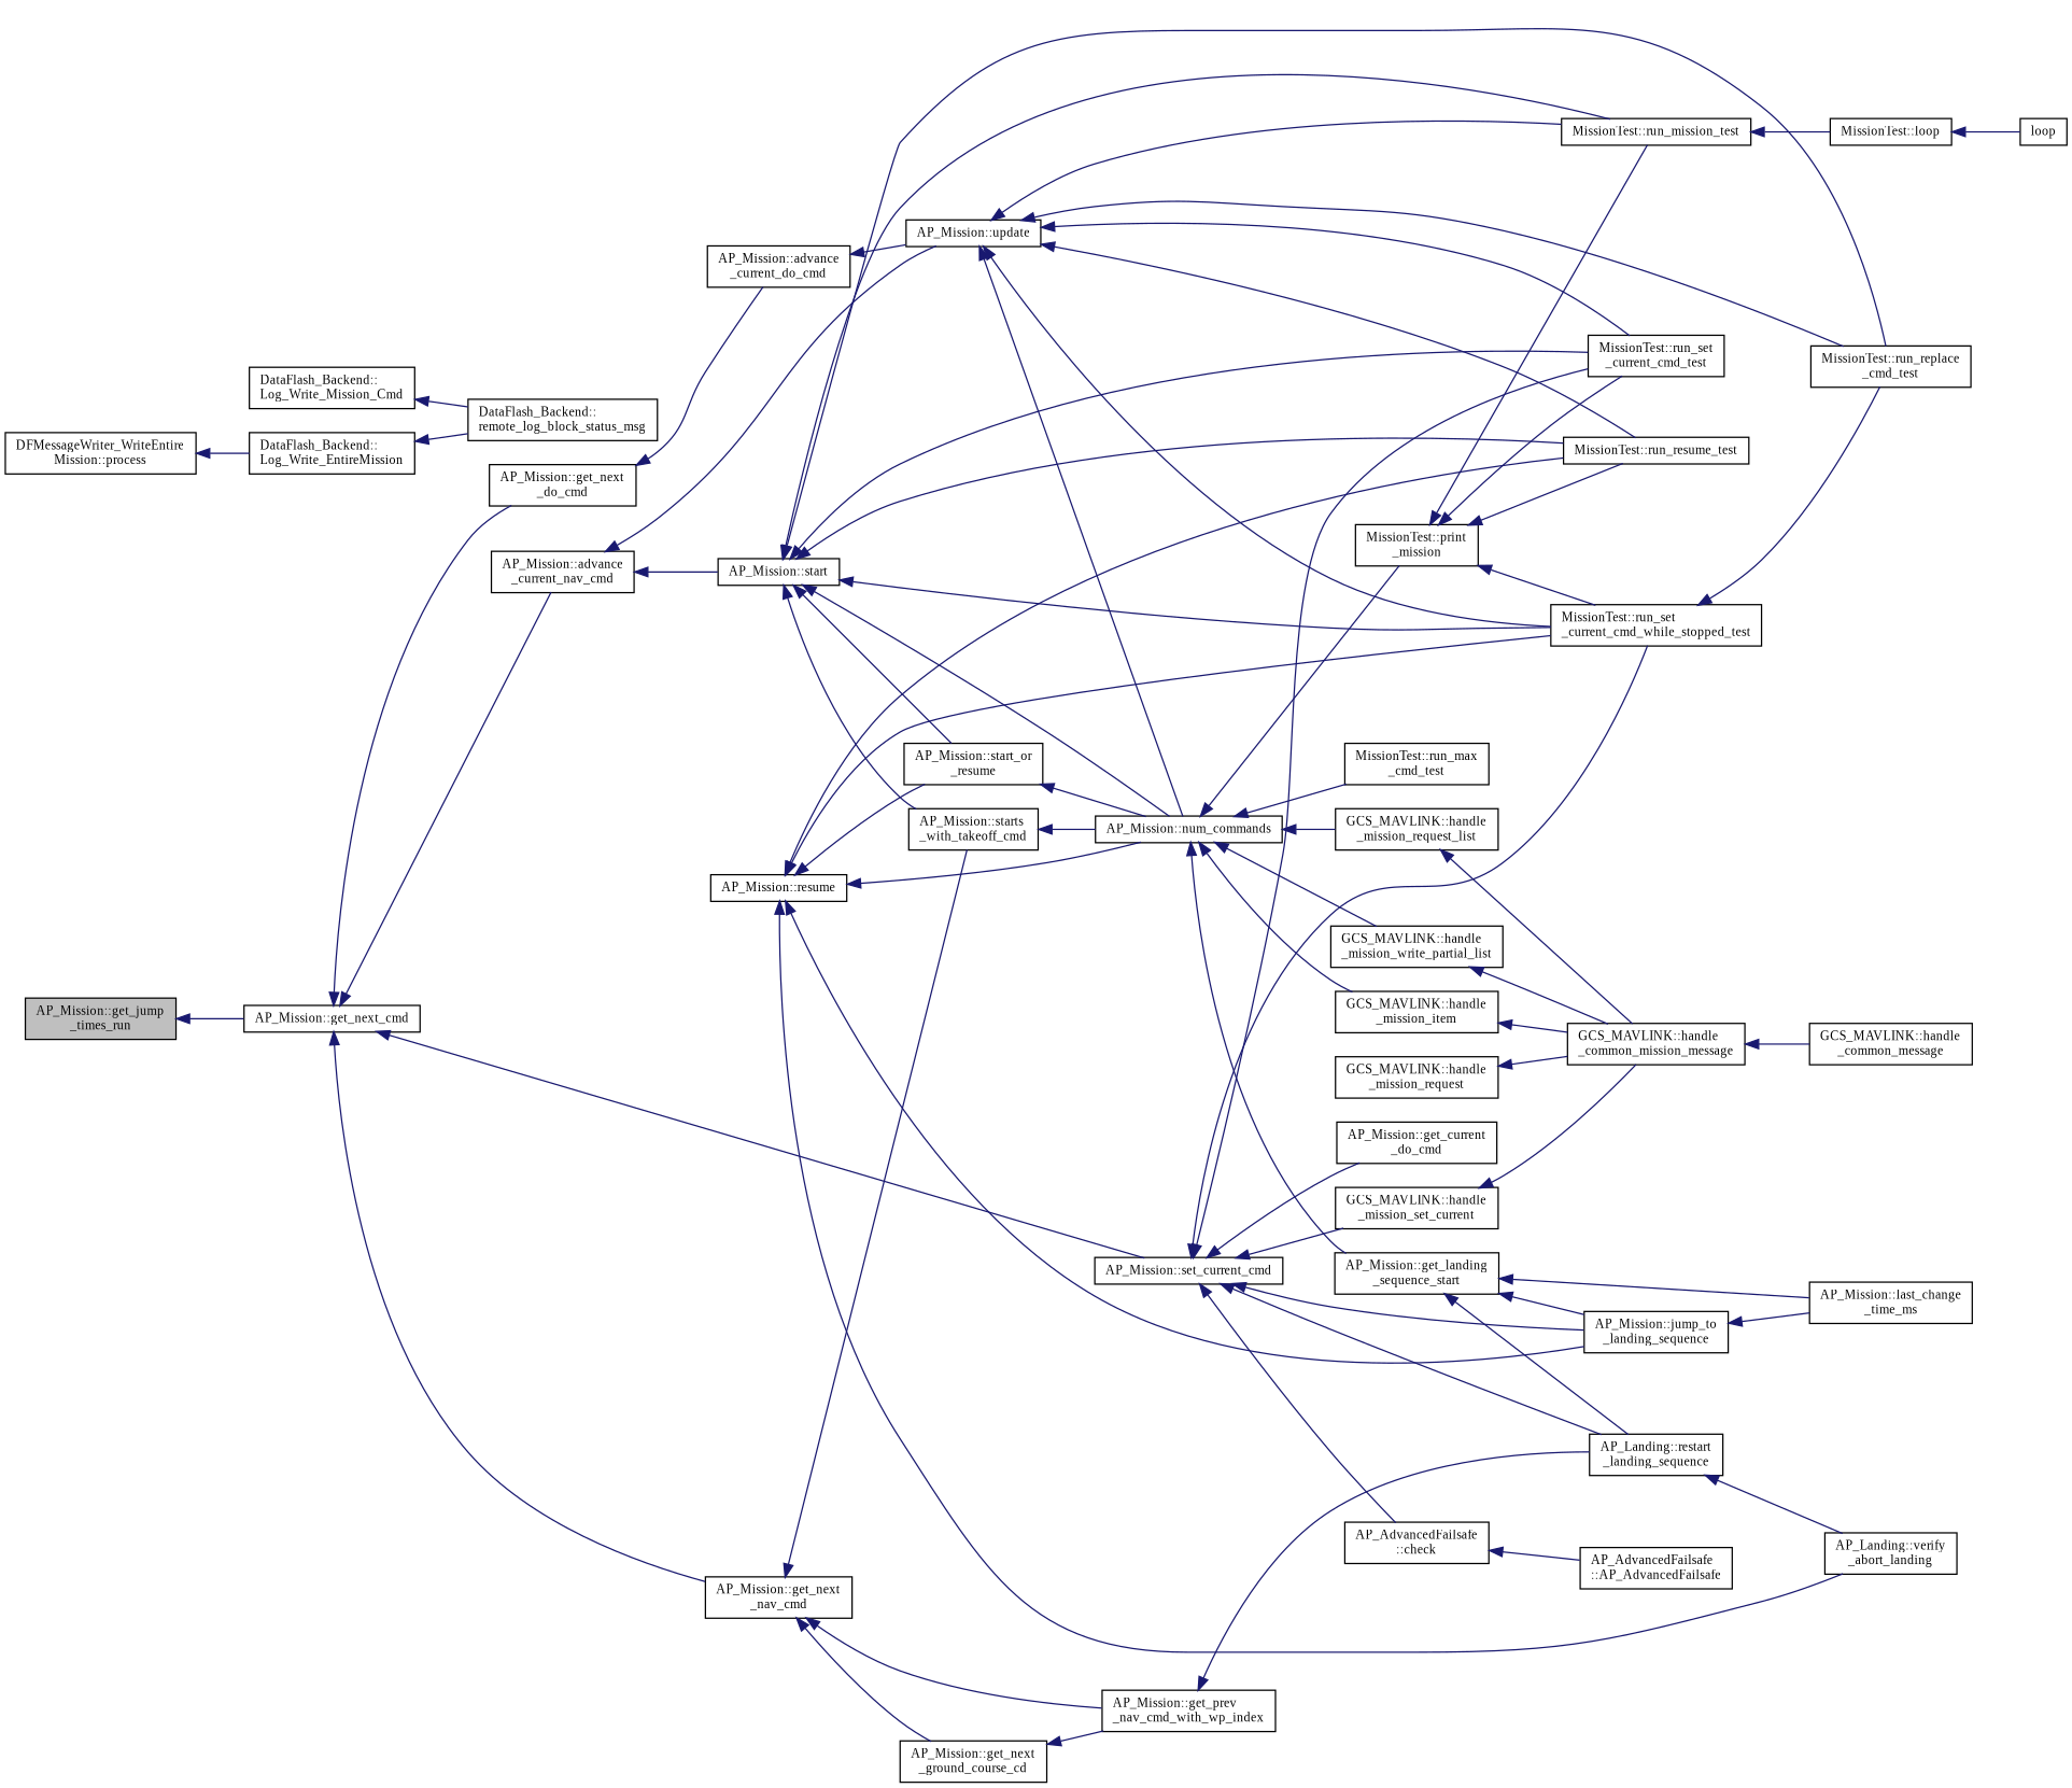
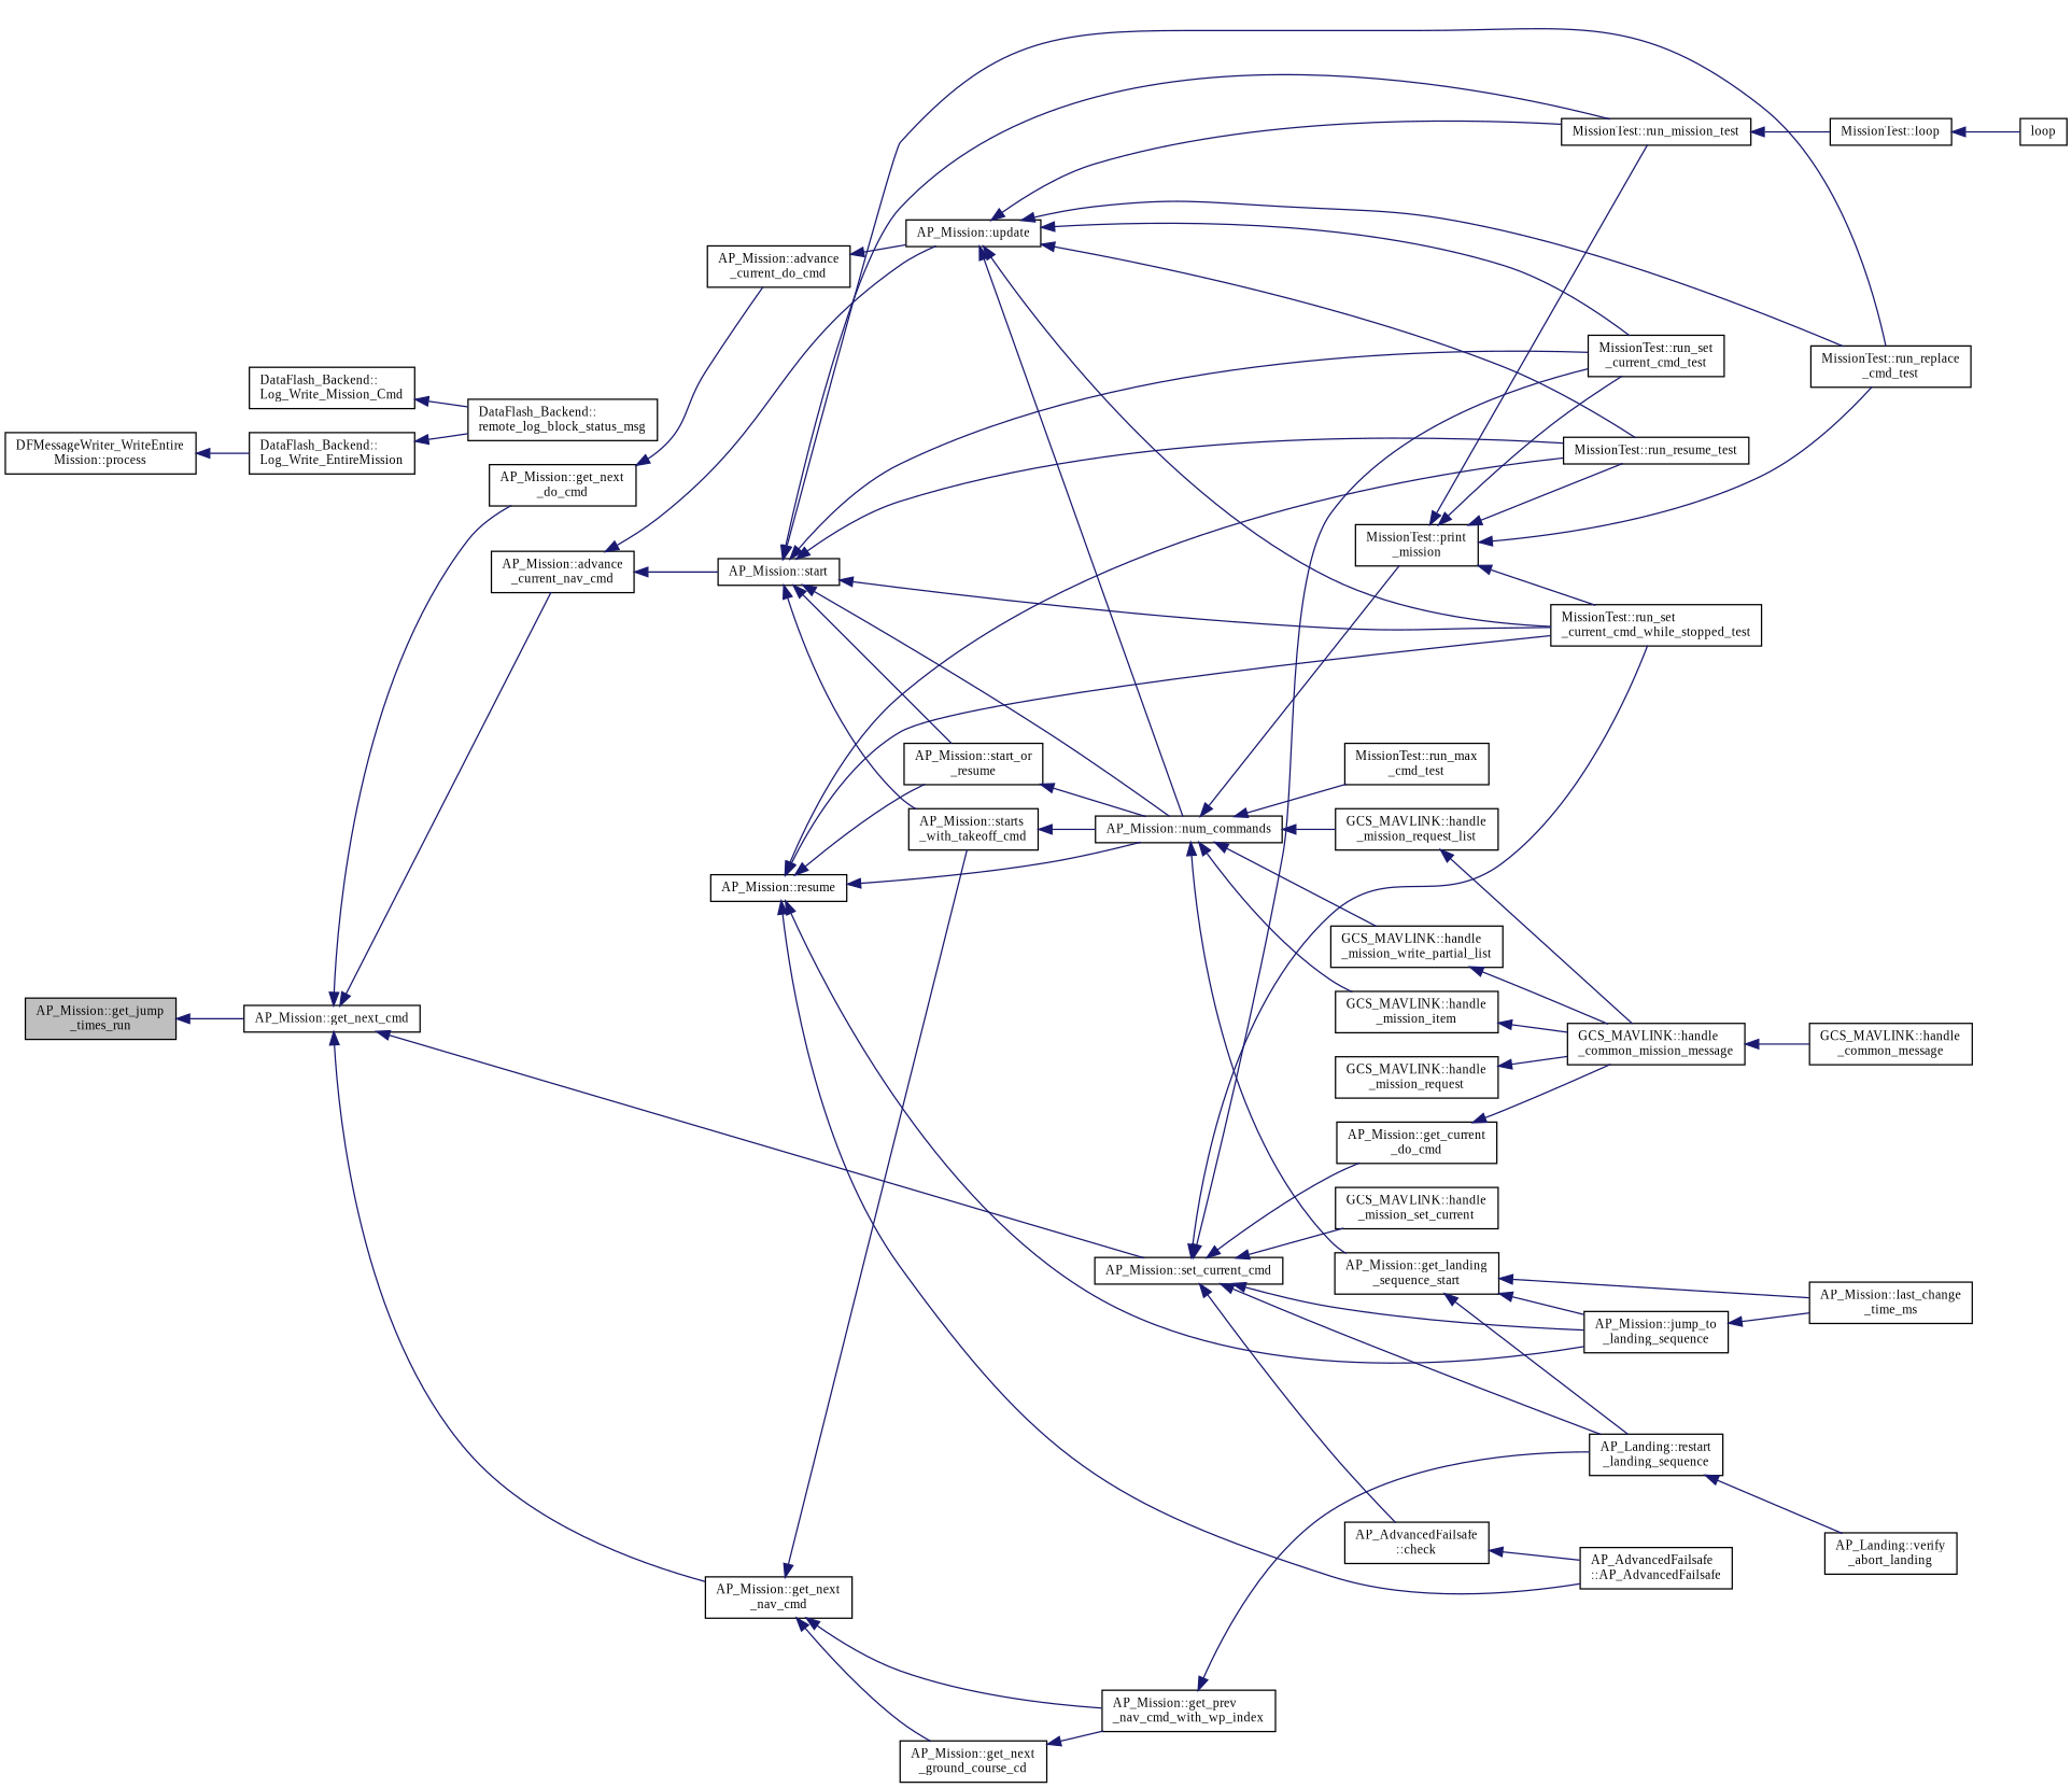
  digraph {
    fontname="Liberation Serif"
    rankdir=LR
    node [color=black fillcolor=white fontname="Liberation Serif" fontsize=10 shape=record style=filled]
    edge [color=midnightblue dir=back fontname="Liberation Serif" fontsize=10 labelfontname=Helvetica labelfontsize=10 style=solid]
    n1 [fillcolor=grey75 fontcolor=black height=0.2 label="AP_Mission::get_jump\l_times_run" width=0.4]
    n2 [height=0.2 label="AP_Mission::get_next_cmd" width=0.4]
    n3 [height=0.2 label="AP_Mission::get_next\l_nav_cmd" width=0.4]
    n4 [height=0.2 label="AP_Mission::set_current_cmd" width=0.4]
    n5 [height=0.2 label="AP_Mission::advance\l_current_nav_cmd" width=0.4]
    n6 [height=0.2 label="AP_Mission::get_next\l_do_cmd" width=0.4]
    n7 [height=0.2 label="AP_Mission::starts\l_with_takeoff_cmd" width=0.4]
    n8 [height=0.2 label="AP_Mission::get_next\l_ground_course_cd" width=0.4]
    n9 [height=0.2 label="AP_Mission::get_prev\l_nav_cmd_with_wp_index" width=0.4]
    n10 [height=0.2 label="AP_Landing::restart\l_landing_sequence" width=0.4]
    n11 [height=0.2 label="AP_Mission::jump_to\l_landing_sequence" width=0.4]
    n12 [height=0.2 label="MissionTest::run_set\l_current_cmd_test" width=0.4]
    n13 [height=0.2 label="MissionTest::run_set\l_current_cmd_while_stopped_test" width=0.4]
    n14 [height=0.2 label="AP_AdvancedFailsafe\l::check" width=0.4]
    n15 [height=0.2 label="AP_Mission::get_current\l_do_cmd" width=0.4]
    n16 [height=0.2 label="GCS_MAVLINK::handle\l_mission_set_current" width=0.4]
    n17 [height=0.2 label="AP_Mission::start" width=0.4]
    n18 [height=0.2 label="AP_Mission::update" width=0.4]
    n19 [height=0.2 label="AP_Mission::advance\l_current_do_cmd" width=0.4]
    n20 [height=0.2 label="AP_Mission::num_commands" width=0.4]
    n21 [height=0.2 label="AP_Mission::get_landing\l_sequence_start" width=0.4]
    n22 [height=0.2 label="MissionTest::print\l_mission" width=0.4]
    n23 [height=0.2 label="MissionTest::run_max\l_cmd_test" width=0.4]
    n24 [height=0.2 label="GCS_MAVLINK::handle\l_mission_request_list" width=0.4]
    n25 [height=0.2 label="GCS_MAVLINK::handle\l_mission_write_partial_list" width=0.4]
    n26 [height=0.2 label="GCS_MAVLINK::handle\l_mission_item" width=0.4]
    n27 [height=0.2 label="AP_Mission::last_change\l_time_ms" width=0.4]
    n28 [height=0.2 label="MissionTest::run_mission_test" width=0.4]
    n29 [height=0.2 label="MissionTest::run_resume_test" width=0.4]
    n30 [height=0.2 label="MissionTest::run_replace\l_cmd_test" width=0.4]
    n31 [height=0.2 label="DataFlash_Backend::\lLog_Write_Mission_Cmd" width=0.4]
    n32 [height=0.2 label="DataFlash_Backend::\lremote_log_block_status_msg" width=0.4]
    n33 [height=0.2 label="GCS_MAVLINK::handle\l_common_mission_message" width=0.4]
    n34 [height=0.2 label="GCS_MAVLINK::handle\l_mission_request" width=0.4]
    n35 [height=0.2 label="AP_Landing::verify\l_abort_landing" width=0.4]
    n36 [height=0.2 label="MissionTest::loop" width=0.4]
    n37 [height=0.2 label=loop width=0.4]
    n38 [height=0.2 label="DFMessageWriter_WriteEntire\lMission::process" width=0.4]
    n39 [height=0.2 label="DataFlash_Backend::\lLog_Write_EntireMission" width=0.4]
    n40 [height=0.2 label="GCS_MAVLINK::handle\l_common_message" width=0.4]
    n41 [height=0.2 label="AP_AdvancedFailsafe\l::AP_AdvancedFailsafe" width=0.4]
    n42 [height=0.2 label="AP_Mission::start_or\l_resume" width=0.4]
    n43 [height=0.2 label="AP_Mission::resume" width=0.4]
    n1 -> n2
    n2 -> n3
    n2 -> n4
    n2 -> n5
    n2 -> n6
    n3 -> n7
    n3 -> n8
    n3 -> n9
    n4 -> n10
    n4 -> n11
    n4 -> n12
    n4 -> n13
    n4 -> n14
    n4 -> n15
    n4 -> n16
    n5 -> n17
    n5 -> n18
    n6 -> n19
    n7 -> n20
    n8 -> n9
    n9 -> n10
    n10 -> n35
    n11 -> n27
    n14 -> n41
-   n16 -> n33
+   n15 -> n33
    n17 -> n7
    n17 -> n12
    n17 -> n13
    n17 -> n20
    n17 -> n28
    n17 -> n29
    n17 -> n30
    n17 -> n42
    n18 -> n12
    n18 -> n13
    n18 -> n20
    n18 -> n28
    n18 -> n29
    n18 -> n30
    n19 -> n18
    n20 -> n21
    n20 -> n22
    n20 -> n23
    n20 -> n24
    n20 -> n25
    n20 -> n26
    n21 -> n10
    n21 -> n11
    n21 -> n27
    n22 -> n12
    n22 -> n13
    n22 -> n28
    n22 -> n29
-   n13 -> n30
+   n22 -> n30
    n24 -> n33
    n25 -> n33
    n26 -> n33
    n28 -> n36
    n31 -> n32
    n33 -> n40
    n34 -> n33
    n36 -> n37
    n38 -> n39
    n39 -> n32
    n42 -> n20
    n43 -> n11
    n43 -> n13
    n43 -> n20
    n43 -> n29
-   n43 -> n35
+   n43 -> n41
    n43 -> n42
  }
